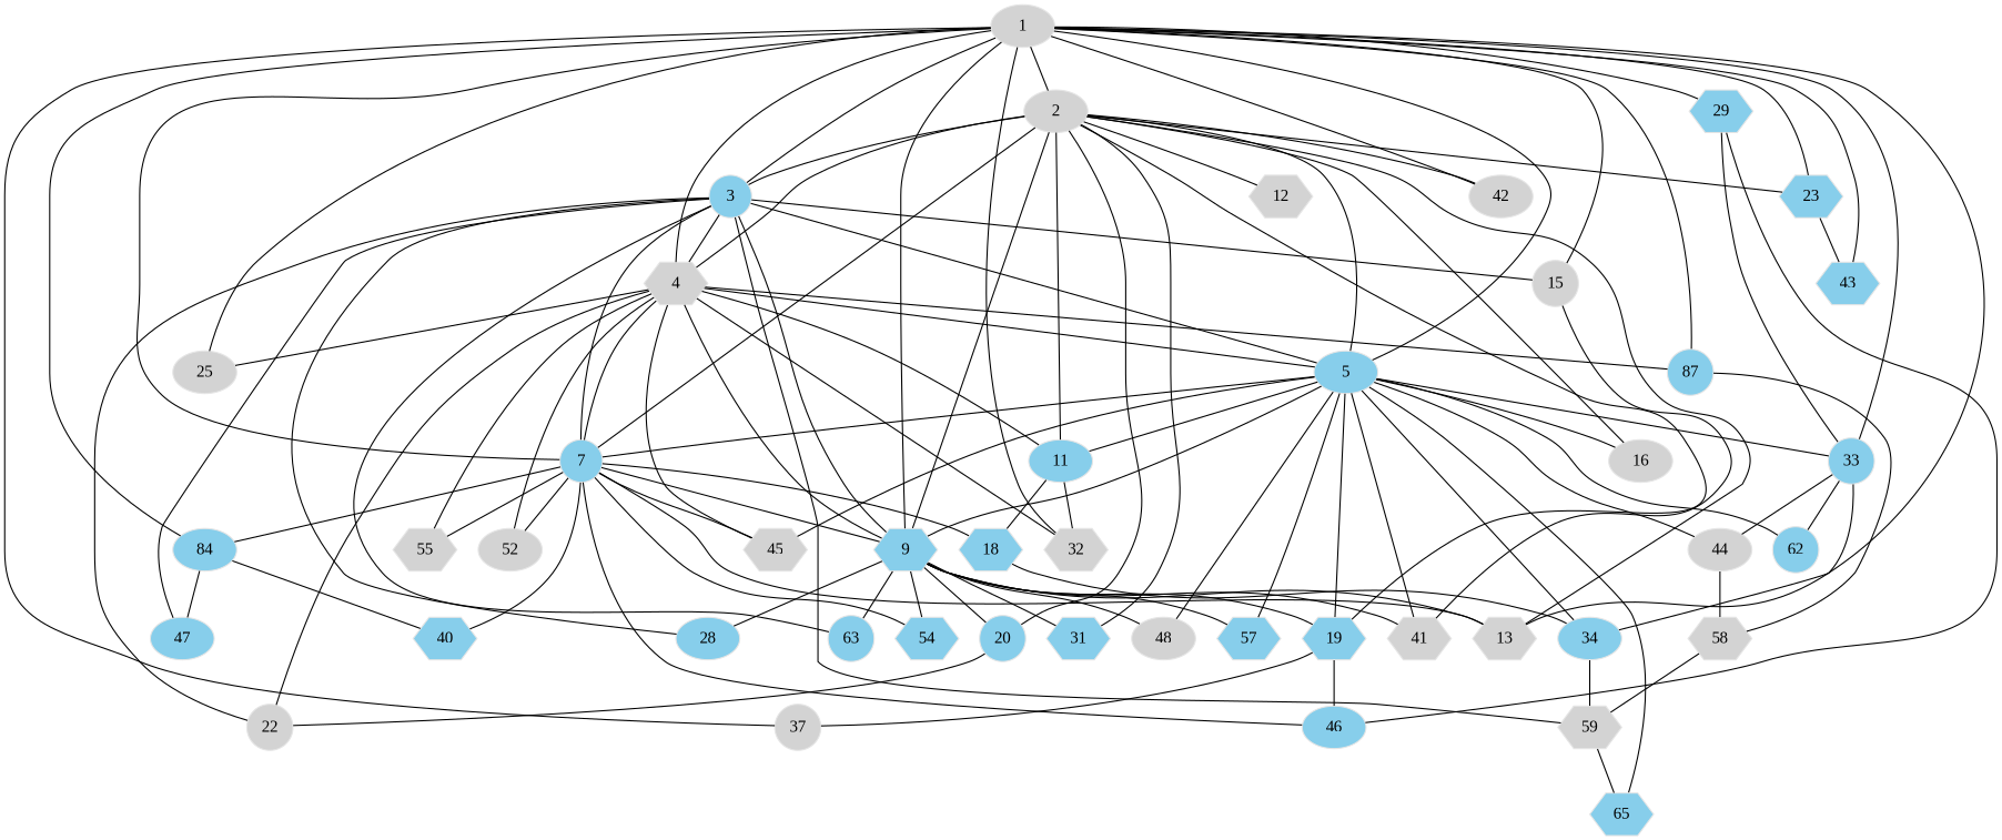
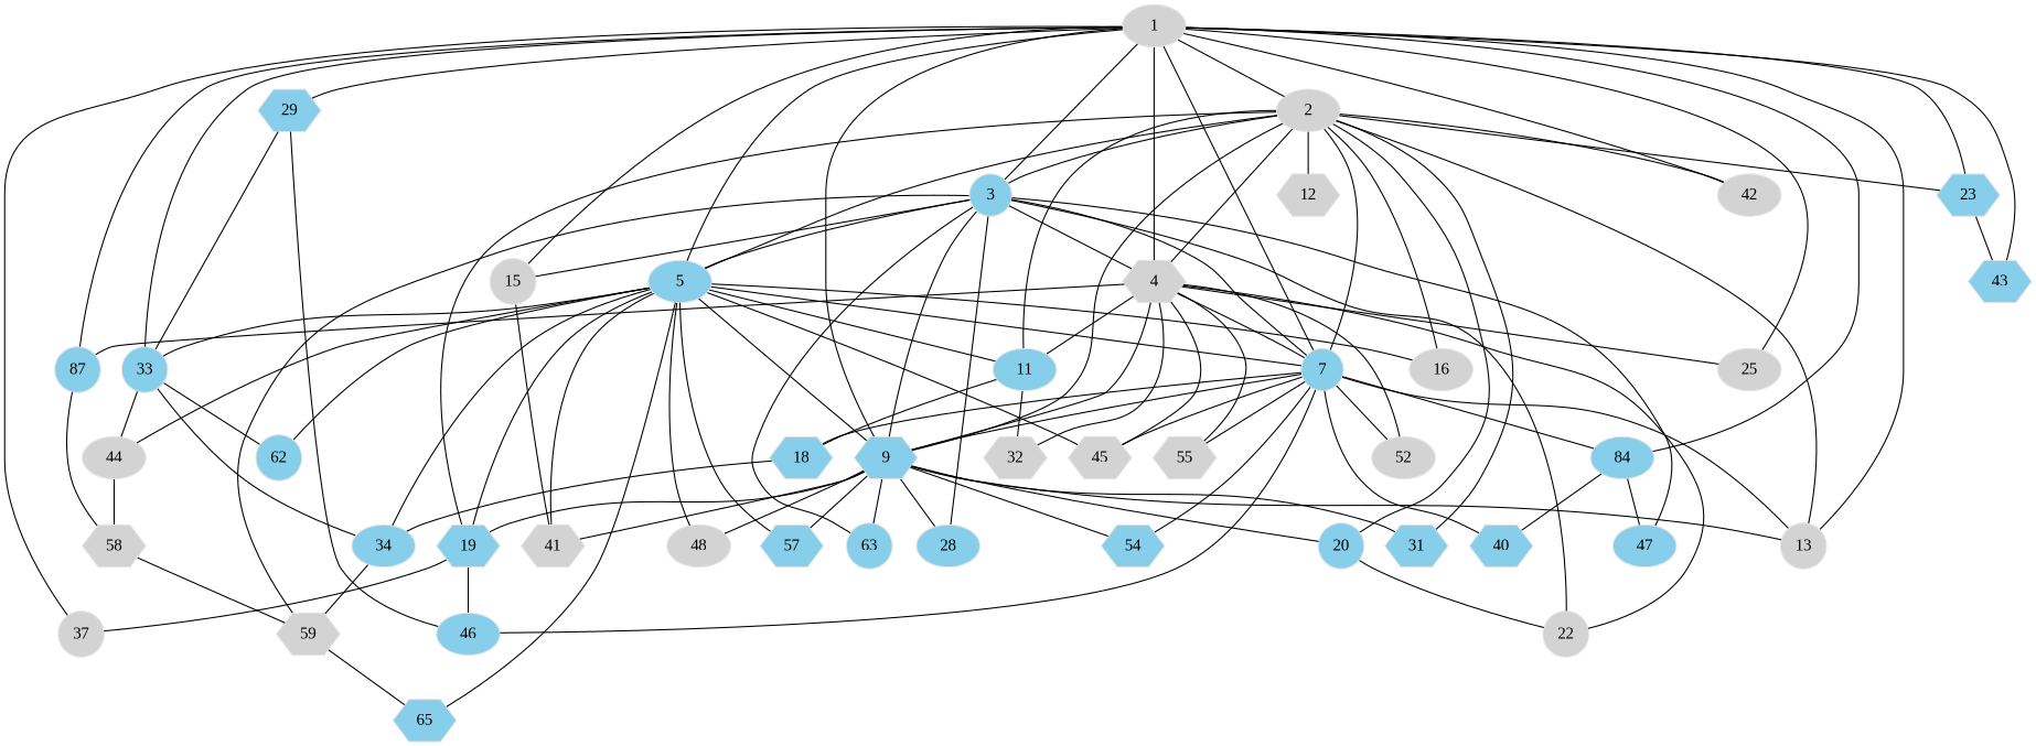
  graph {
    fontname="Liberation Serif"
    node [color=gray90 fillcolor=skyblue fontname="Liberation Serif" shape=hexagon style=filled]
    edge [fontname="Liberation Serif"]
    1 [fillcolor=lightgrey shape=ellipse super="+10"]
    2 [fillcolor=lightgrey shape=ellipse super="+8"]
    3 [shape=circle super="+35"]
    4 [fillcolor=lightgrey super="+6"]
    5 [shape=ellipse super="+30"]
    7 [shape=circle super="+49"]
    9 [super="+36"]
-   13 [fillcolor=lightgrey super="+17"]
+   13 [fillcolor=lightgrey shape=circle super="+17"]
    n9 [label=84 shape=ellipse]
    15 [fillcolor=lightgrey shape=circle]
    23
    25 [fillcolor=lightgrey shape=ellipse super="+26"]
    n13 [label=87 shape=circle super="+53"]
    29
    32 [fillcolor=lightgrey super="+51"]
    33 [shape=circle super="+38"]
    37 [fillcolor=lightgrey shape=circle]
    42 [fillcolor=lightgrey shape=ellipse]
    43
    11 [shape=ellipse super="+24"]
    12 [fillcolor=lightgrey]
    16 [fillcolor=lightgrey shape=ellipse]
    19 [super="+21"]
    20 [shape=circle super="+39"]
    31
    22 [fillcolor=lightgrey shape=circle]
    28 [shape=ellipse]
    47 [shape=ellipse]
    59 [fillcolor=lightgrey super="+60"]
    63 [shape=circle]
    45 [fillcolor=lightgrey super="+50"]
    52 [fillcolor=lightgrey shape=ellipse]
    55 [fillcolor=lightgrey]
    34 [shape=ellipse super="+64"]
    41 [fillcolor=lightgrey super="+56"]
    44 [fillcolor=lightgrey shape=ellipse]
    48 [fillcolor=lightgrey shape=ellipse]
    57
    62 [shape=circle]
    65
    18
    40
    46 [shape=ellipse super="+61"]
    54
    58 [fillcolor=lightgrey]
    1 -- 2 [weight=4]
    1 -- 3 [weight=2]
    1 -- 4 [weight=4]
    1 -- 5 [weight=2]
    1 -- 7 [weight=2]
    1 -- 9 [weight=2]
    1 -- 13
    1 -- n9
    1 -- 15
    1 -- 23
    1 -- 25 [weight=2]
    1 -- n13
    1 -- 29 [weight=2]
-   1 -- 32
    1 -- 33
    1 -- 37
    1 -- 42
    1 -- 43
    2 -- 3 [weight=2]
    2 -- 4 [weight=4]
    2 -- 5 [weight=2]
    2 -- 7 [weight=3]
    2 -- 9 [weight=2]
    2 -- 13
    2 -- 23
    2 -- 42
    2 -- 11
    2 -- 12 [weight=2]
    2 -- 16
    2 -- 19
    2 -- 20
    2 -- 31
    3 -- 4 [weight=3]
    3 -- 5
    3 -- 7
    3 -- 9
    3 -- 15
    3 -- 22
    3 -- 28
    3 -- 47
    3 -- 59
    3 -- 63
-   4 -- 5 [weight=3]
    4 -- 7 [weight=2]
    4 -- 9 [weight=2]
    4 -- 25
    4 -- n13 [weight=2]
    4 -- 32
    4 -- 11
    4 -- 22
    4 -- 45
    4 -- 52
    4 -- 55
    5 -- 7
    5 -- 9
    5 -- 33
    5 -- 11
    5 -- 16
    5 -- 19
    5 -- 45
    5 -- 34
    5 -- 41
    5 -- 44
    5 -- 48
    5 -- 57
    5 -- 62
    5 -- 65
    7 -- 9
    7 -- 13
    7 -- n9
    7 -- 45
    7 -- 52
    7 -- 55
    7 -- 18
    7 -- 40
    7 -- 46
    7 -- 54
    9 -- 13
    9 -- 19
    9 -- 20
    9 -- 31
    9 -- 28
    9 -- 63
    9 -- 41
    9 -- 48
    9 -- 57
    9 -- 54
    n9 -- 47
    n9 -- 40
    15 -- 41
    23 -- 43
    n13 -- 58
    29 -- 33
    29 -- 46
    33 -- 34
    33 -- 44
    33 -- 62
    11 -- 32
    11 -- 18
    19 -- 37
    19 -- 46
    20 -- 22
    59 -- 65
    34 -- 59
    44 -- 58
    18 -- 34
    58 -- 59
  }
